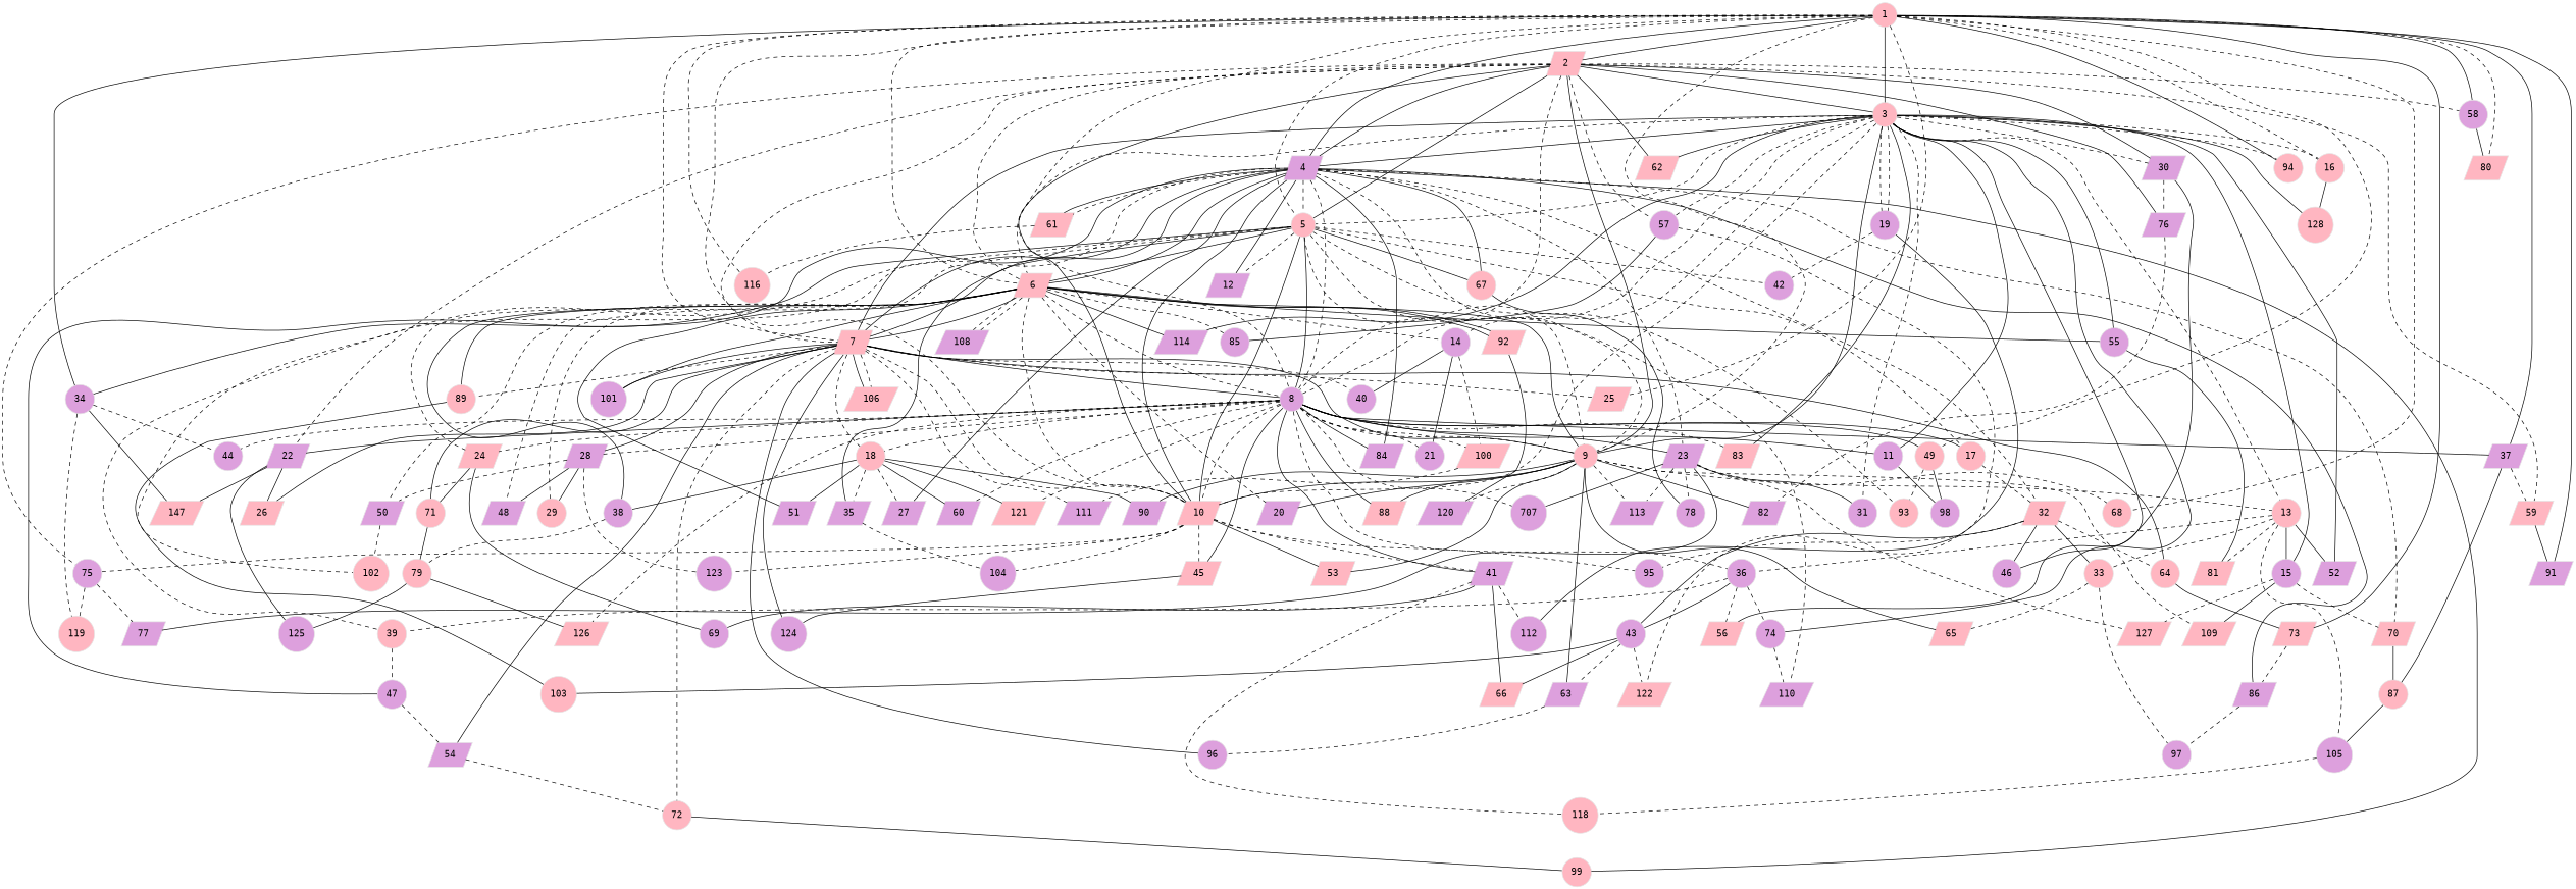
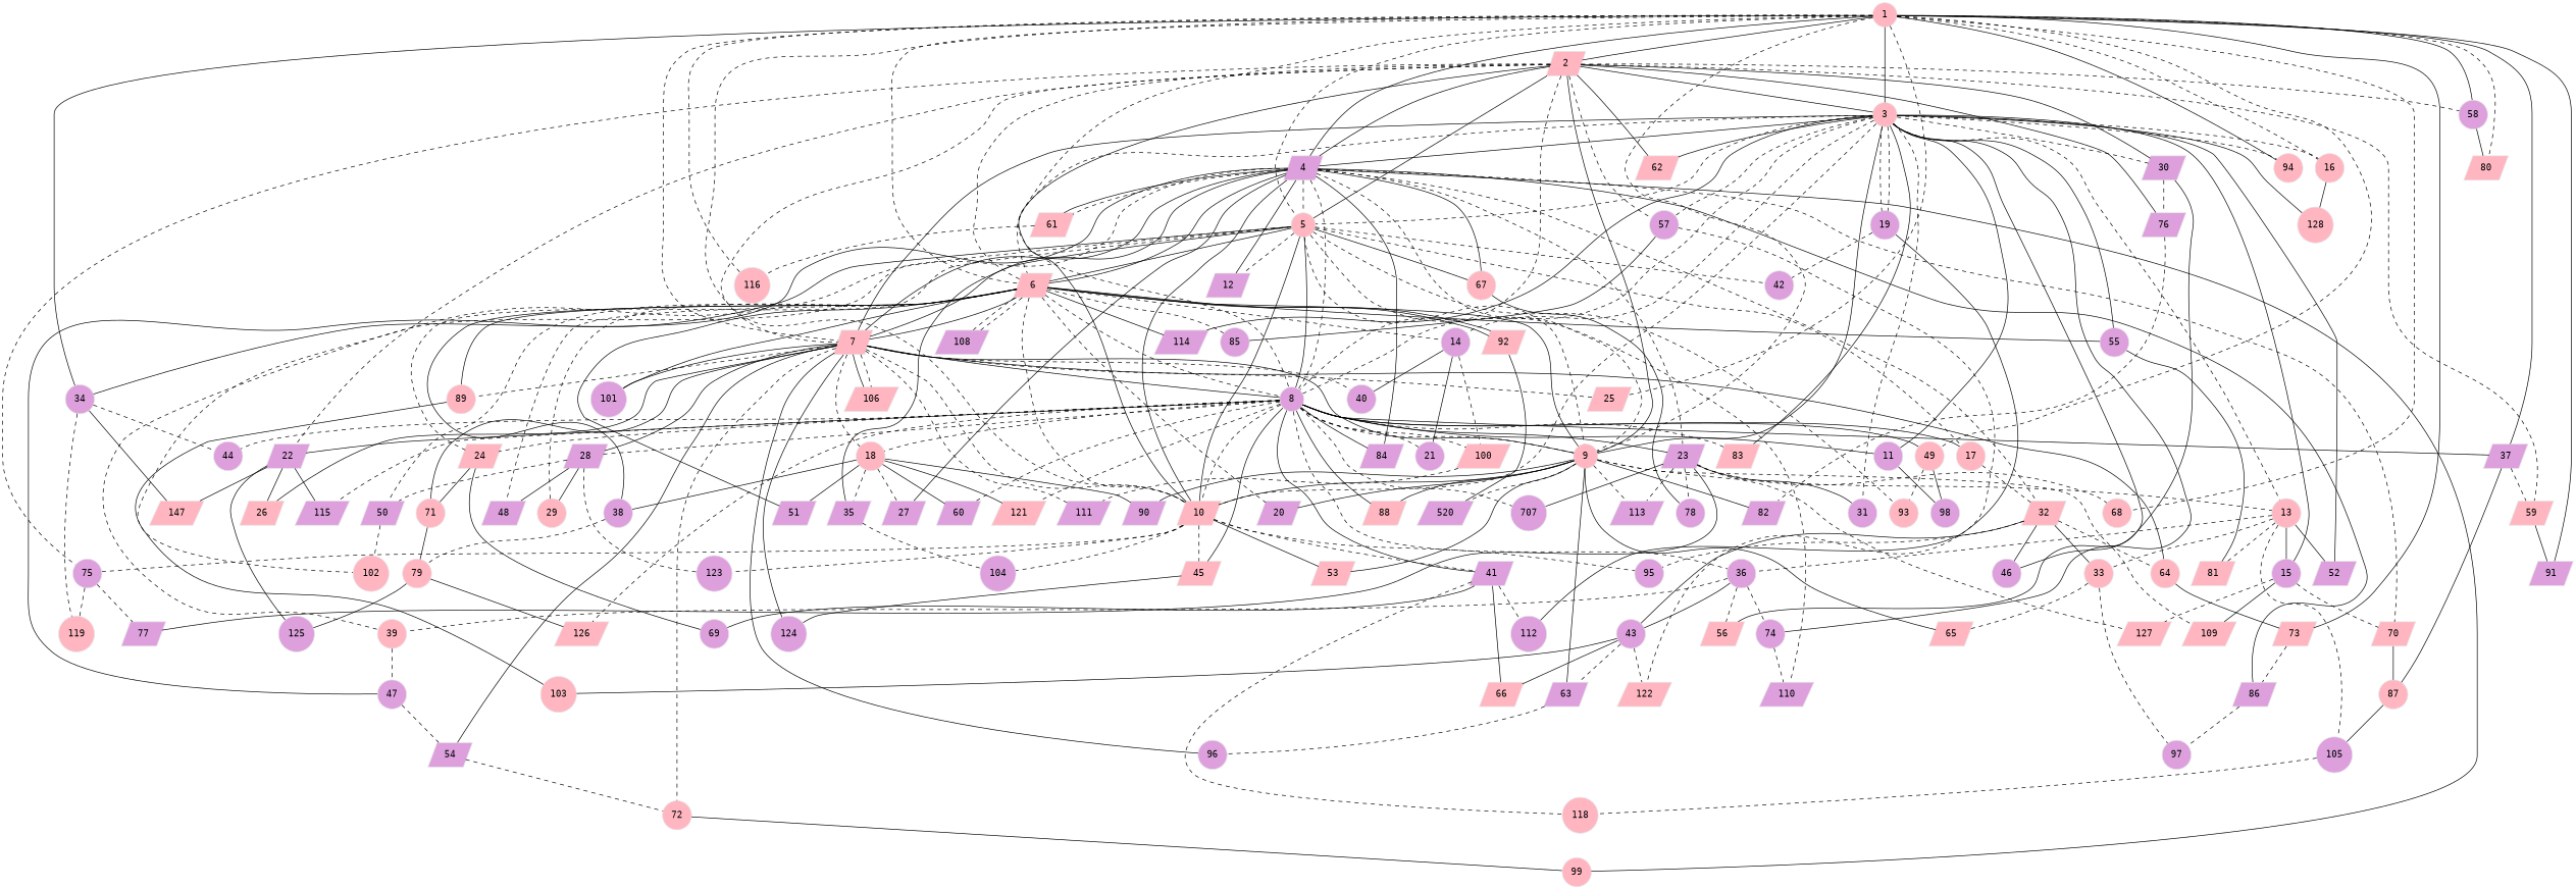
  graph {
    fontname="DejaVu Sans Mono"
    node [color=gray90 fillcolor=plum fontname="DejaVu Sans Mono" shape=circle style=filled]
    edge [fontname="DejaVu Sans Mono" style=dashed]
    1 [fillcolor=lightpink]
    2 [fillcolor=lightpink shape=parallelogram]
    3 [fillcolor=lightpink]
    4 [shape=parallelogram]
    5 [fillcolor=lightpink]
    6 [fillcolor=lightpink shape=parallelogram]
    7 [fillcolor=lightpink shape=parallelogram]
    8
    9 [fillcolor=lightpink]
    10 [fillcolor=lightpink shape=parallelogram]
    16 [fillcolor=lightpink]
    25 [fillcolor=lightpink shape=parallelogram]
    34
    37 [shape=parallelogram]
    49 [fillcolor=lightpink]
    68 [fillcolor=lightpink]
    73 [fillcolor=lightpink shape=parallelogram]
    80 [fillcolor=lightpink shape=parallelogram]
    91 [shape=parallelogram]
    94 [fillcolor=lightpink]
    116 [fillcolor=lightpink]
    58
    22 [shape=parallelogram]
    30 [shape=parallelogram]
    57
    59 [fillcolor=lightpink shape=parallelogram]
    62 [fillcolor=lightpink shape=parallelogram]
    75
    76 [shape=parallelogram]
    11
    13 [fillcolor=lightpink]
    14
    15
    19
    31
    52 [shape=parallelogram]
    55
    56 [fillcolor=lightpink shape=parallelogram]
    74
    83 [fillcolor=lightpink shape=parallelogram]
    114 [shape=parallelogram]
    128 [fillcolor=lightpink]
    12 [shape=parallelogram]
    23 [shape=parallelogram]
    27 [shape=parallelogram]
    32 [fillcolor=lightpink shape=parallelogram]
    35 [shape=parallelogram]
    61 [fillcolor=lightpink shape=parallelogram]
    67 [fillcolor=lightpink]
    70 [fillcolor=lightpink shape=parallelogram]
    84 [shape=parallelogram]
    86 [shape=parallelogram]
    99 [fillcolor=lightpink]
    102 [fillcolor=lightpink]
    17 [fillcolor=lightpink]
    24 [fillcolor=lightpink shape=parallelogram]
    39 [fillcolor=lightpink]
    42
    47
    93 [fillcolor=lightpink]
    110 [shape=parallelogram]
    20 [shape=parallelogram]
    29 [fillcolor=lightpink]
    38
    48 [shape=parallelogram]
    50 [shape=parallelogram]
    51 [shape=parallelogram]
    85
    89 [fillcolor=lightpink]
    92 [fillcolor=lightpink shape=parallelogram]
    101
    108 [shape=parallelogram]
    18 [fillcolor=lightpink]
    26 [fillcolor=lightpink shape=parallelogram]
    28 [shape=parallelogram]
    40
    54 [shape=parallelogram]
    64 [fillcolor=lightpink]
    71 [fillcolor=lightpink]
    72 [fillcolor=lightpink]
    96
    106 [fillcolor=lightpink shape=parallelogram]
    111 [shape=parallelogram]
    124
    21
    36
    41 [shape=parallelogram]
    44
    45 [fillcolor=lightpink shape=parallelogram]
    60 [shape=parallelogram]
    88 [fillcolor=lightpink shape=parallelogram]
    100 [fillcolor=lightpink shape=parallelogram]
    n93 [label=707]
+   115 [shape=parallelogram]
    121 [fillcolor=lightpink shape=parallelogram]
    126 [fillcolor=lightpink shape=parallelogram]
    53 [fillcolor=lightpink shape=parallelogram]
    63 [shape=parallelogram]
    65 [fillcolor=lightpink shape=parallelogram]
    82 [shape=parallelogram]
    90 [shape=parallelogram]
    109 [fillcolor=lightpink shape=parallelogram]
    113 [shape=parallelogram]
-   120 [shape=parallelogram]
+   120 [shape=parallelogram label=520]
    95
    104
    123
    n108 [fillcolor=lightpink label=147 shape=parallelogram]
    119 [fillcolor=lightpink]
    87 [fillcolor=lightpink]
    98
    125
    46
    122 [fillcolor=lightpink shape=parallelogram]
    77 [shape=parallelogram]
    33 [fillcolor=lightpink]
    81 [fillcolor=lightpink shape=parallelogram]
    105
    127 [fillcolor=lightpink shape=parallelogram]
    112
    78
    43
    97
    69
    79 [fillcolor=lightpink]
    103 [fillcolor=lightpink]
    66 [fillcolor=lightpink shape=parallelogram]
    118 [fillcolor=lightpink]
    1 -- 2 [style=solid]
    1 -- 3 [style=solid]
    1 -- 4 [style=solid]
    1 -- 5
    1 -- 6
    1 -- 7
    1 -- 8
    1 -- 9
    1 -- 10
    1 -- 16
    1 -- 25
    1 -- 34 [style=solid]
    1 -- 37 [style=solid]
    1 -- 49
    1 -- 68
    1 -- 73 [style=solid]
    1 -- 80
    1 -- 91 [style=solid]
    1 -- 94 [style=solid]
    1 -- 116
    1 -- 58 [style=solid]
    2 -- 3 [style=solid]
    2 -- 4 [style=solid]
    2 -- 5 [style=solid]
    2 -- 6
    2 -- 7
    2 -- 8
    2 -- 9 [style=solid]
    2 -- 10 [style=solid]
    2 -- 58
    2 -- 22
    2 -- 30 [style=solid]
    2 -- 57
    2 -- 59
    2 -- 62 [style=solid]
    2 -- 75
    2 -- 76 [style=solid]
    3 -- 4 [style=solid]
    3 -- 5
    3 -- 6
    3 -- 7 [style=solid]
    3 -- 8
    3 -- 9 [style=solid]
    3 -- 10
    3 -- 16
    3 -- 94
    3 -- 30
    3 -- 57
    3 -- 62 [style=solid]
    3 -- 11 [style=solid]
    3 -- 13
    3 -- 14
    3 -- 15 [style=solid]
    3 -- 19
    3 -- 19
    3 -- 31
    3 -- 52 [style=solid]
    3 -- 55 [style=solid]
    3 -- 56 [style=solid]
    3 -- 74 [style=solid]
    3 -- 83 [style=solid]
    3 -- 114 [style=solid]
    3 -- 128 [style=solid]
    4 -- 5
    4 -- 6 [style=solid]
    4 -- 7 [style=solid]
    4 -- 8
    4 -- 9
    4 -- 10 [style=solid]
    4 -- 34 [style=solid]
    4 -- 12 [style=solid]
    4 -- 23
    4 -- 27 [style=solid]
    4 -- 32
    4 -- 35 [style=solid]
    4 -- 61 [style=solid]
    4 -- 61
    4 -- 67 [style=solid]
    4 -- 70
    4 -- 84 [style=solid]
    4 -- 86 [style=solid]
    4 -- 99 [style=solid]
    4 -- 102
    5 -- 6 [style=solid]
    5 -- 7 [style=solid]
    5 -- 8 [style=solid]
    5 -- 9
    5 -- 10 [style=solid]
    5 -- 12
    5 -- 67 [style=solid]
    5 -- 17
    5 -- 24
    5 -- 39
    5 -- 42
    5 -- 47 [style=solid]
    5 -- 93
    5 -- 110
    6 -- 7 [style=solid]
    6 -- 8
    6 -- 9 [style=solid]
    6 -- 10
    6 -- 14
    6 -- 55 [style=solid]
    6 -- 114 [style=solid]
    6 -- 20
    6 -- 29
    6 -- 38 [style=solid]
    6 -- 48
    6 -- 50
    6 -- 51 [style=solid]
    6 -- 85
    6 -- 89 [style=solid]
    6 -- 92 [style=solid]
    6 -- 92 [style=solid]
    6 -- 101 [style=solid]
    6 -- 108
    6 -- 108
    7 -- 8 [style=solid]
    7 -- 9 [style=solid]
    7 -- 10
    7 -- 25
    7 -- 89
    7 -- 101 [style=solid]
    7 -- 18
    7 -- 26 [style=solid]
    7 -- 28 [style=solid]
    7 -- 40
    7 -- 54 [style=solid]
    7 -- 64 [style=solid]
    7 -- 71 [style=solid]
    7 -- 72
    7 -- 96 [style=solid]
    7 -- 106 [style=solid]
    7 -- 106
    7 -- 111
    7 -- 124 [style=solid]
    8 -- 9
    8 -- 10
    8 -- 37 [style=solid]
    8 -- 49 [style=solid]
    8 -- 22 [style=solid]
    8 -- 11 [style=solid]
    8 -- 83
    8 -- 23 [style=solid]
    8 -- 84 [style=solid]
    8 -- 17 [style=solid]
    8 -- 24
    8 -- 18
    8 -- 28
    8 -- 21
    8 -- 36
    8 -- 41 [style=solid]
    8 -- 44
    8 -- 45 [style=solid]
    8 -- 60
    8 -- 88 [style=solid]
    8 -- 100
    8 -- n93
+   8 -- 115
    8 -- 121
    8 -- 126
    9 -- 10 [style=solid]
    9 -- 13
    9 -- 20 [style=solid]
    9 -- 88 [style=solid]
    9 -- 53 [style=solid]
    9 -- 63 [style=solid]
    9 -- 65 [style=solid]
    9 -- 82 [style=solid]
    9 -- 90 [style=solid]
    9 -- 109
    9 -- 113
    9 -- 120
    10 -- 75
    10 -- 41
    10 -- 45
    10 -- 53 [style=solid]
    10 -- 95
    10 -- 104
    10 -- 123
    16 -- 128 [style=solid]
    34 -- 44
    34 -- n108 [style=solid]
    34 -- 119
    37 -- 59
    37 -- 87 [style=solid]
    49 -- 93
    49 -- 98 [style=solid]
    73 -- 86
    58 -- 80 [style=solid]
    22 -- 26 [style=solid]
+   22 -- 115 [style=solid]
    22 -- n108 [style=solid]
    22 -- 125 [style=solid]
    30 -- 76
    30 -- 46 [style=solid]
    57 -- 85 [style=solid]
    57 -- 122
    59 -- 91 [style=solid]
    75 -- 119
    75 -- 77
    76 -- 82
    11 -- 98 [style=solid]
    13 -- 15 [style=solid]
    13 -- 52 [style=solid]
    13 -- 36
    13 -- 33
    13 -- 81
    13 -- 105
    14 -- 40 [style=solid]
    14 -- 21 [style=solid]
    14 -- 100
    15 -- 70
    15 -- 109 [style=solid]
    15 -- 127
    19 -- 42
    19 -- 112 [style=solid]
    55 -- 81 [style=solid]
    74 -- 110
    23 -- 68
    23 -- 31 [style=solid]
    23 -- n93 [style=solid]
    23 -- 113
    23 -- 77 [style=solid]
    23 -- 127
    23 -- 78
    32 -- 64
    32 -- 95
    32 -- 46 [style=solid]
    32 -- 33 [style=solid]
    32 -- 43 [style=solid]
    35 -- 104
    61 -- 116
    67 -- 78 [style=solid]
    70 -- 87 [style=solid]
    86 -- 97
    17 -- 32
    24 -- 71 [style=solid]
    24 -- 69 [style=solid]
    39 -- 47
    47 -- 54
    38 -- 79
    50 -- 102
    89 -- 103 [style=solid]
    92 -- 120 [style=solid]
    18 -- 27
    18 -- 35
    18 -- 38 [style=solid]
    18 -- 51 [style=solid]
    18 -- 60 [style=solid]
    18 -- 121 [style=solid]
    18 -- 90 [style=solid]
    28 -- 29 [style=solid]
    28 -- 48 [style=solid]
    28 -- 50
    28 -- 123
    54 -- 72
    64 -- 73 [style=solid]
    71 -- 79 [style=solid]
    72 -- 99 [style=solid]
    36 -- 56
    36 -- 74
    36 -- 39
    36 -- 43 [style=solid]
    41 -- 112
    41 -- 69 [style=solid]
    41 -- 66 [style=solid]
    41 -- 118
    45 -- 124 [style=solid]
    100 -- 111
    63 -- 96
    87 -- 105 [style=solid]
    33 -- 65
    33 -- 97
    105 -- 118
    43 -- 63
    43 -- 122
    43 -- 103 [style=solid]
    43 -- 66 [style=solid]
    79 -- 126 [style=solid]
    79 -- 125 [style=solid]
  }
